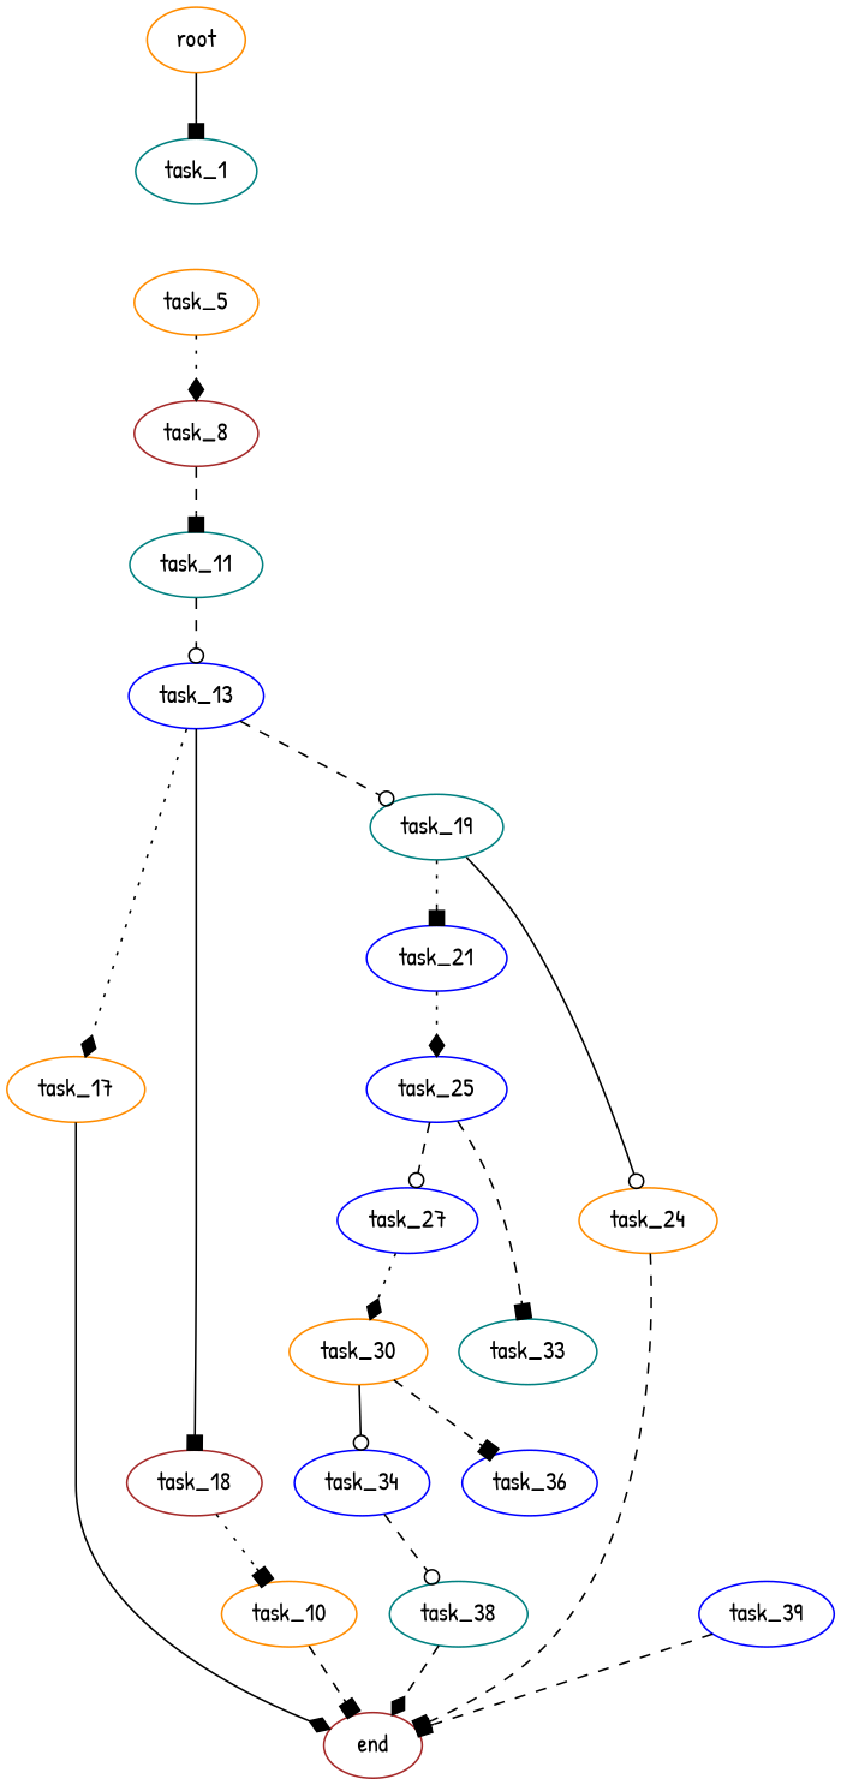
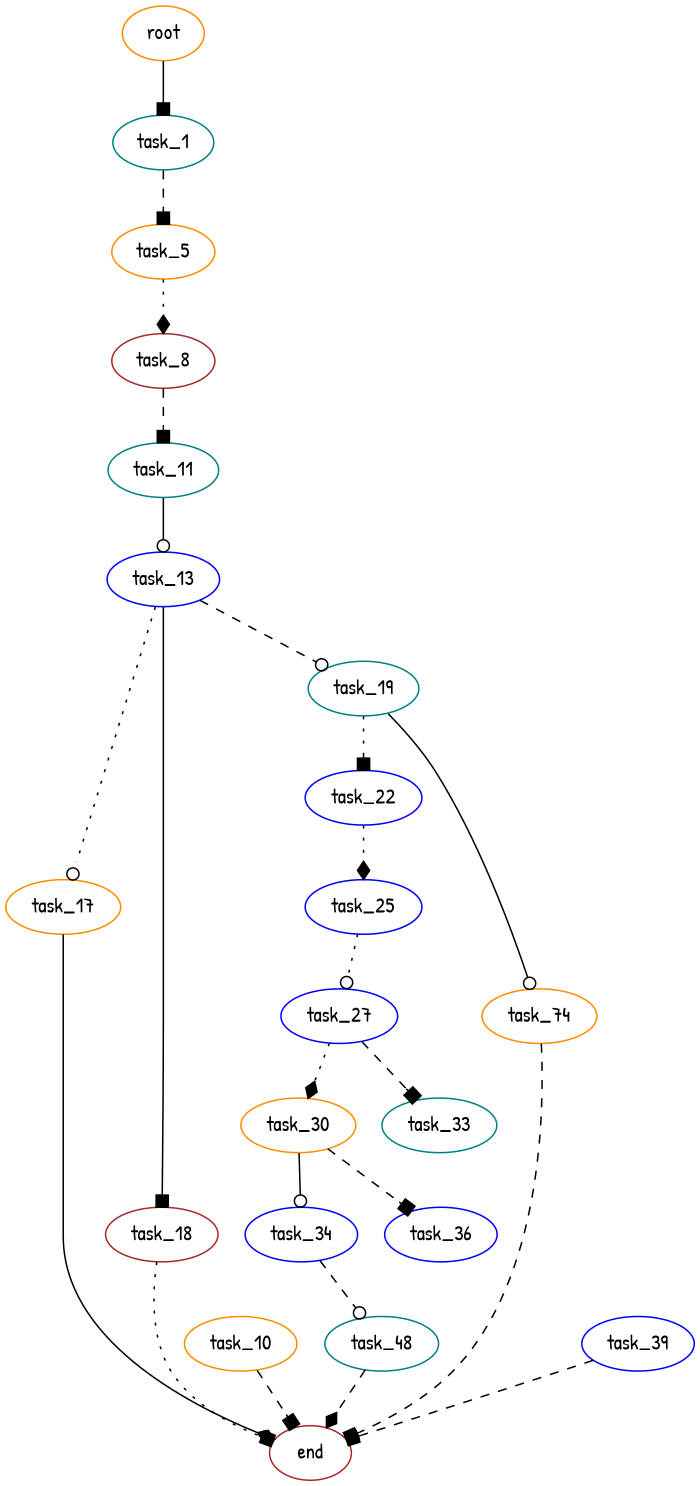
  digraph {
    fontname="Patrick Hand"
    node [color=blue fontname="Patrick Hand"]
    edge [arrowhead=box fontname="Patrick Hand" style=dashed]
    root [color=darkorange]
    task_1 [color=teal]
    task_5 [color=darkorange]
    task_8 [color=brown]
    end [color=brown]
    task_11 [color=teal]
    task_10 [color=darkorange]
    task_13
    task_17 [color=darkorange]
    task_18 [color=brown]
    task_19 [color=teal]
-   task_22 [label=task_21]
-   task_24 [color=darkorange]
+   task_22
+   task_24 [color=darkorange label=task_74]
    task_25
    task_27
    task_30 [color=darkorange]
    task_33 [color=teal]
    task_34
    task_36
-   task_38 [color=teal]
+   task_38 [color=teal label=task_48]
    task_39
    root -> task_1 [style=solid]
+   task_1 -> task_5
    task_5 -> task_8 [arrowhead=diamond style=dotted]
    task_8 -> task_11
-   task_11 -> task_13 [arrowhead=odot]
+   task_11 -> task_13 [arrowhead=odot style=solid]
    task_10 -> end
-   task_13 -> task_17 [arrowhead=diamond style=dotted]
+   task_13 -> task_17 [arrowhead=odot style=dotted]
    task_13 -> task_18 [style=solid]
    task_13 -> task_19 [arrowhead=odot]
    task_17 -> end [arrowhead=diamond style=solid]
-   task_18 -> task_10 [style=dotted]
+   task_18 -> end [style=dotted]
    task_19 -> task_22 [style=dotted]
    task_19 -> task_24 [arrowhead=odot style=solid]
    task_22 -> task_25 [arrowhead=diamond style=dotted]
    task_24 -> end
-   task_25 -> task_27 [arrowhead=odot]
+   task_25 -> task_27 [arrowhead=odot style=dotted]
    task_27 -> task_30 [arrowhead=diamond style=dotted]
-   task_25 -> task_33
+   task_27 -> task_33
    task_30 -> task_34 [arrowhead=odot style=solid]
    task_30 -> task_36
    task_34 -> task_38 [arrowhead=odot]
    task_38 -> end [arrowhead=diamond]
    task_39 -> end
  }
